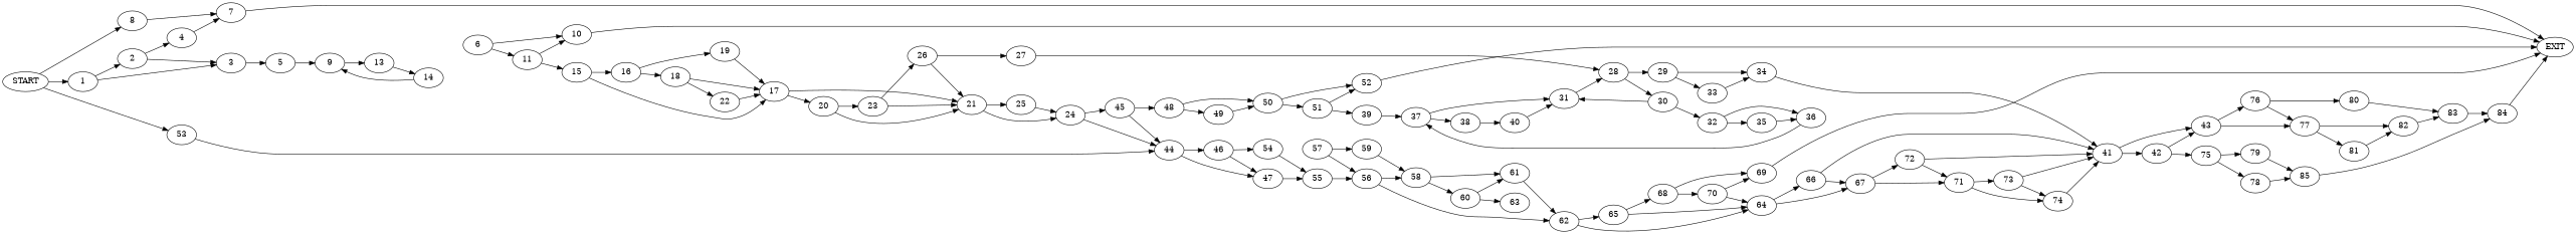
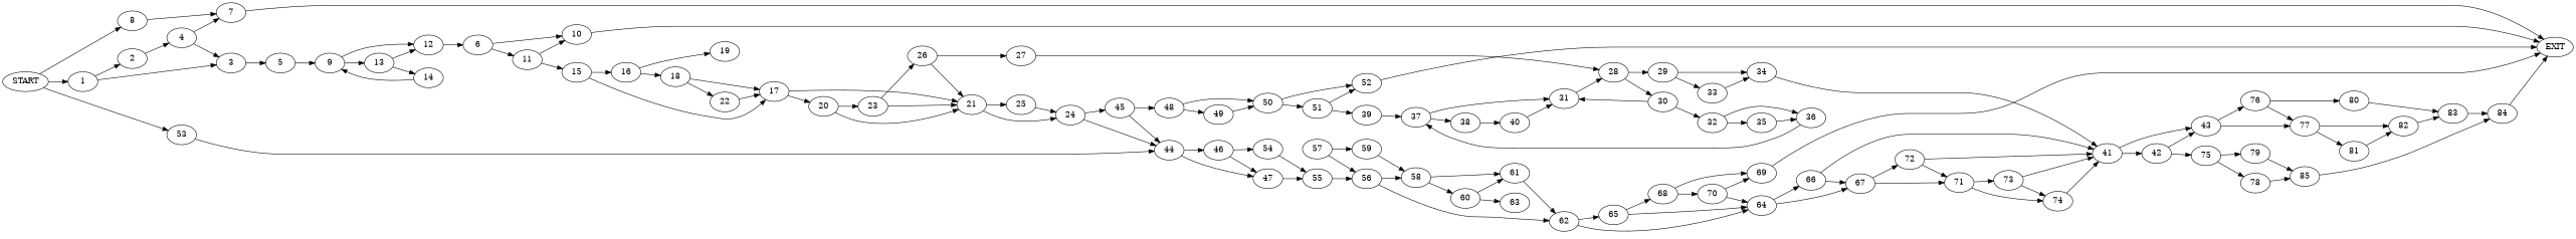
  digraph {
    rankdir=LR
    n1 [label=START]
    1
    8
    53
    2
    3
    7
    44
    n9 [label=EXIT]
    4
    5
    9
    6
    10
    11
+   12
    13
    15
    14
    16
    17
    18
    19
    20
    21
    22
    23
    24
    25
    26
    45
    27
    46
    47
    48
    28
    29
    30
    33
    34
    31
    32
    41
    35
    36
    37
    42
    43
    38
    40
    39
    75
    76
    77
    78
    79
    80
    81
    82
    54
    55
    49
    50
    56
    51
    52
    58
    62
    57
    59
    60
    61
    63
    64
    65
    66
    67
    68
    71
    72
    69
    70
    73
    74
    85
    83
    84
    n1 -> 1
    n1 -> 8
    n1 -> 53
    1 -> 2
    1 -> 3
    8 -> 7
    53 -> 44
-   2 -> 3
+   4 -> 3
    2 -> 4
    3 -> 5
    7 -> n9
    44 -> 46
    44 -> 47
    4 -> 7
    5 -> 9
+   9 -> 12
    9 -> 13
    6 -> 10
    6 -> 11
    10 -> n9
    11 -> 10
    11 -> 15
+   12 -> 6
+   13 -> 12
    13 -> 14
    15 -> 16
    15 -> 17
    14 -> 9
    16 -> 18
    16 -> 19
    17 -> 20
    17 -> 21
    18 -> 17
    18 -> 22
-   19 -> 17
    20 -> 21
    20 -> 23
    21 -> 24
    21 -> 25
    22 -> 17
    23 -> 21
    23 -> 26
    24 -> 44
    24 -> 45
    25 -> 24
    26 -> 21
    26 -> 27
    45 -> 44
    45 -> 48
    27 -> 28
    46 -> 47
    46 -> 54
    47 -> 55
    48 -> 49
    48 -> 50
    28 -> 29
    28 -> 30
    29 -> 33
    29 -> 34
    30 -> 31
    30 -> 32
    33 -> 34
    34 -> 41
    31 -> 28
    32 -> 35
    32 -> 36
    41 -> 42
    41 -> 43
    35 -> 36
    36 -> 37
    37 -> 31
    37 -> 38
    42 -> 43
    42 -> 75
    43 -> 76
    43 -> 77
    38 -> 40
    40 -> 31
    39 -> 37
    75 -> 78
    75 -> 79
    76 -> 77
    76 -> 80
    77 -> 81
    77 -> 82
    78 -> 85
    79 -> 85
    80 -> 83
    81 -> 82
    82 -> 83
    54 -> 55
    55 -> 56
    49 -> 50
    50 -> 51
    50 -> 52
    56 -> 58
    56 -> 62
    51 -> 39
    51 -> 52
    52 -> n9
    58 -> 60
    58 -> 61
    62 -> 64
    62 -> 65
    57 -> 56
    57 -> 59
    59 -> 58
    60 -> 61
    60 -> 63
    61 -> 62
    64 -> 66
    64 -> 67
    65 -> 64
    65 -> 68
    66 -> 41
    66 -> 67
    67 -> 71
    67 -> 72
    68 -> 69
    68 -> 70
    71 -> 73
    71 -> 74
    72 -> 41
    72 -> 71
    69 -> n9
    70 -> 64
    70 -> 69
    73 -> 41
    73 -> 74
    74 -> 41
    85 -> 84
    83 -> 84
    84 -> n9
  }
